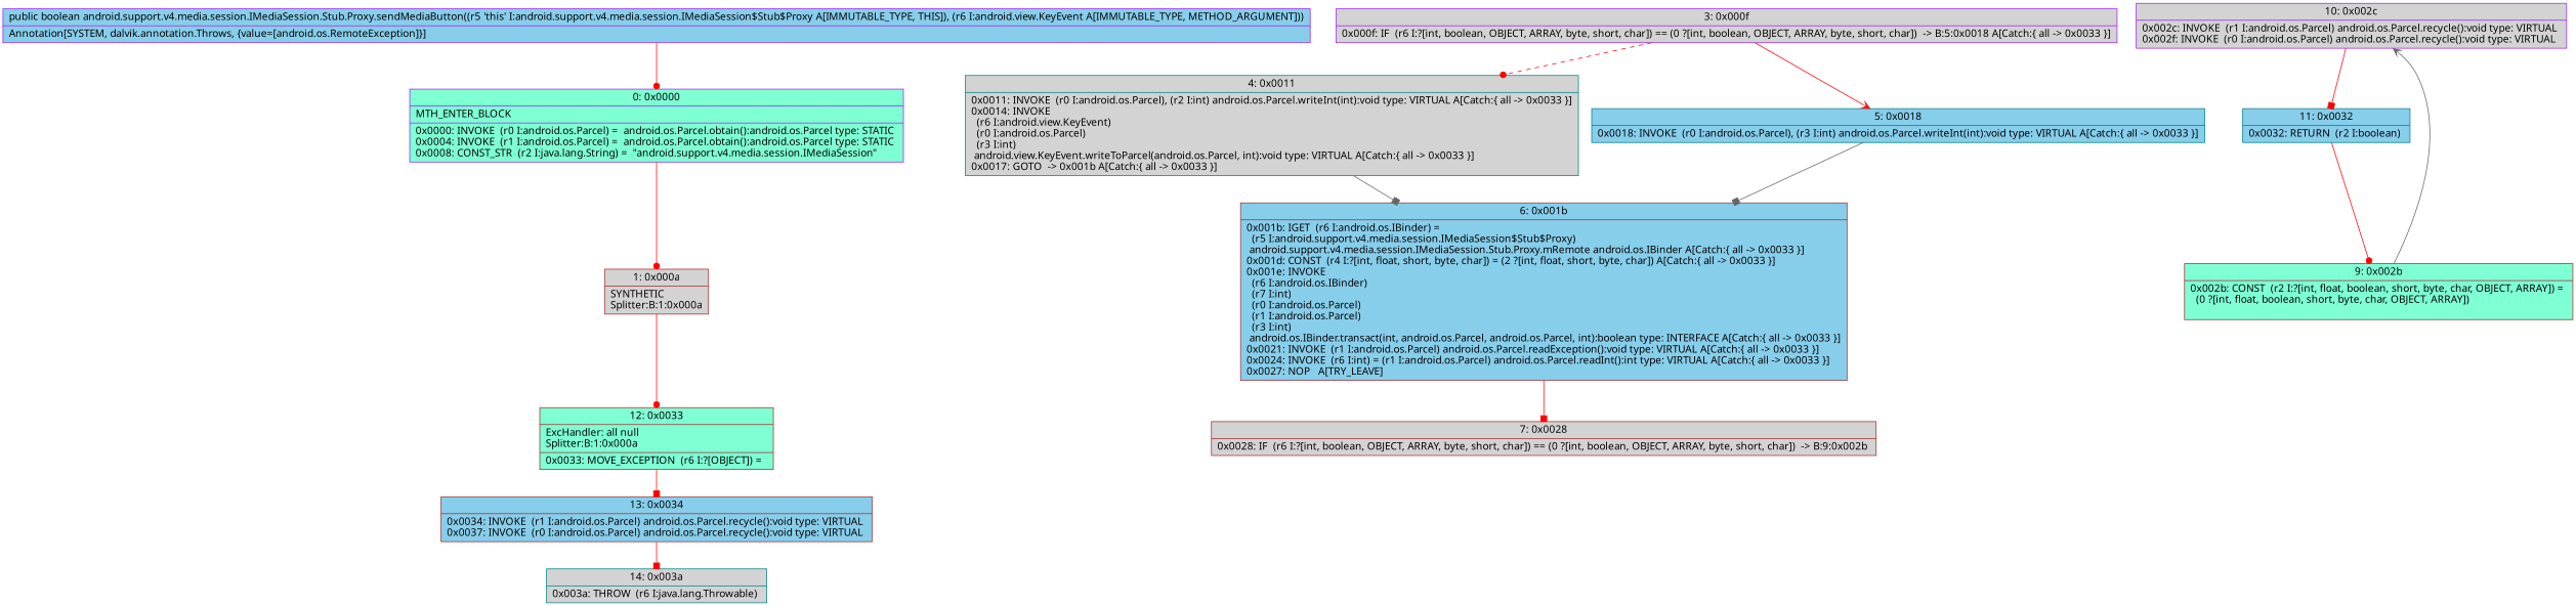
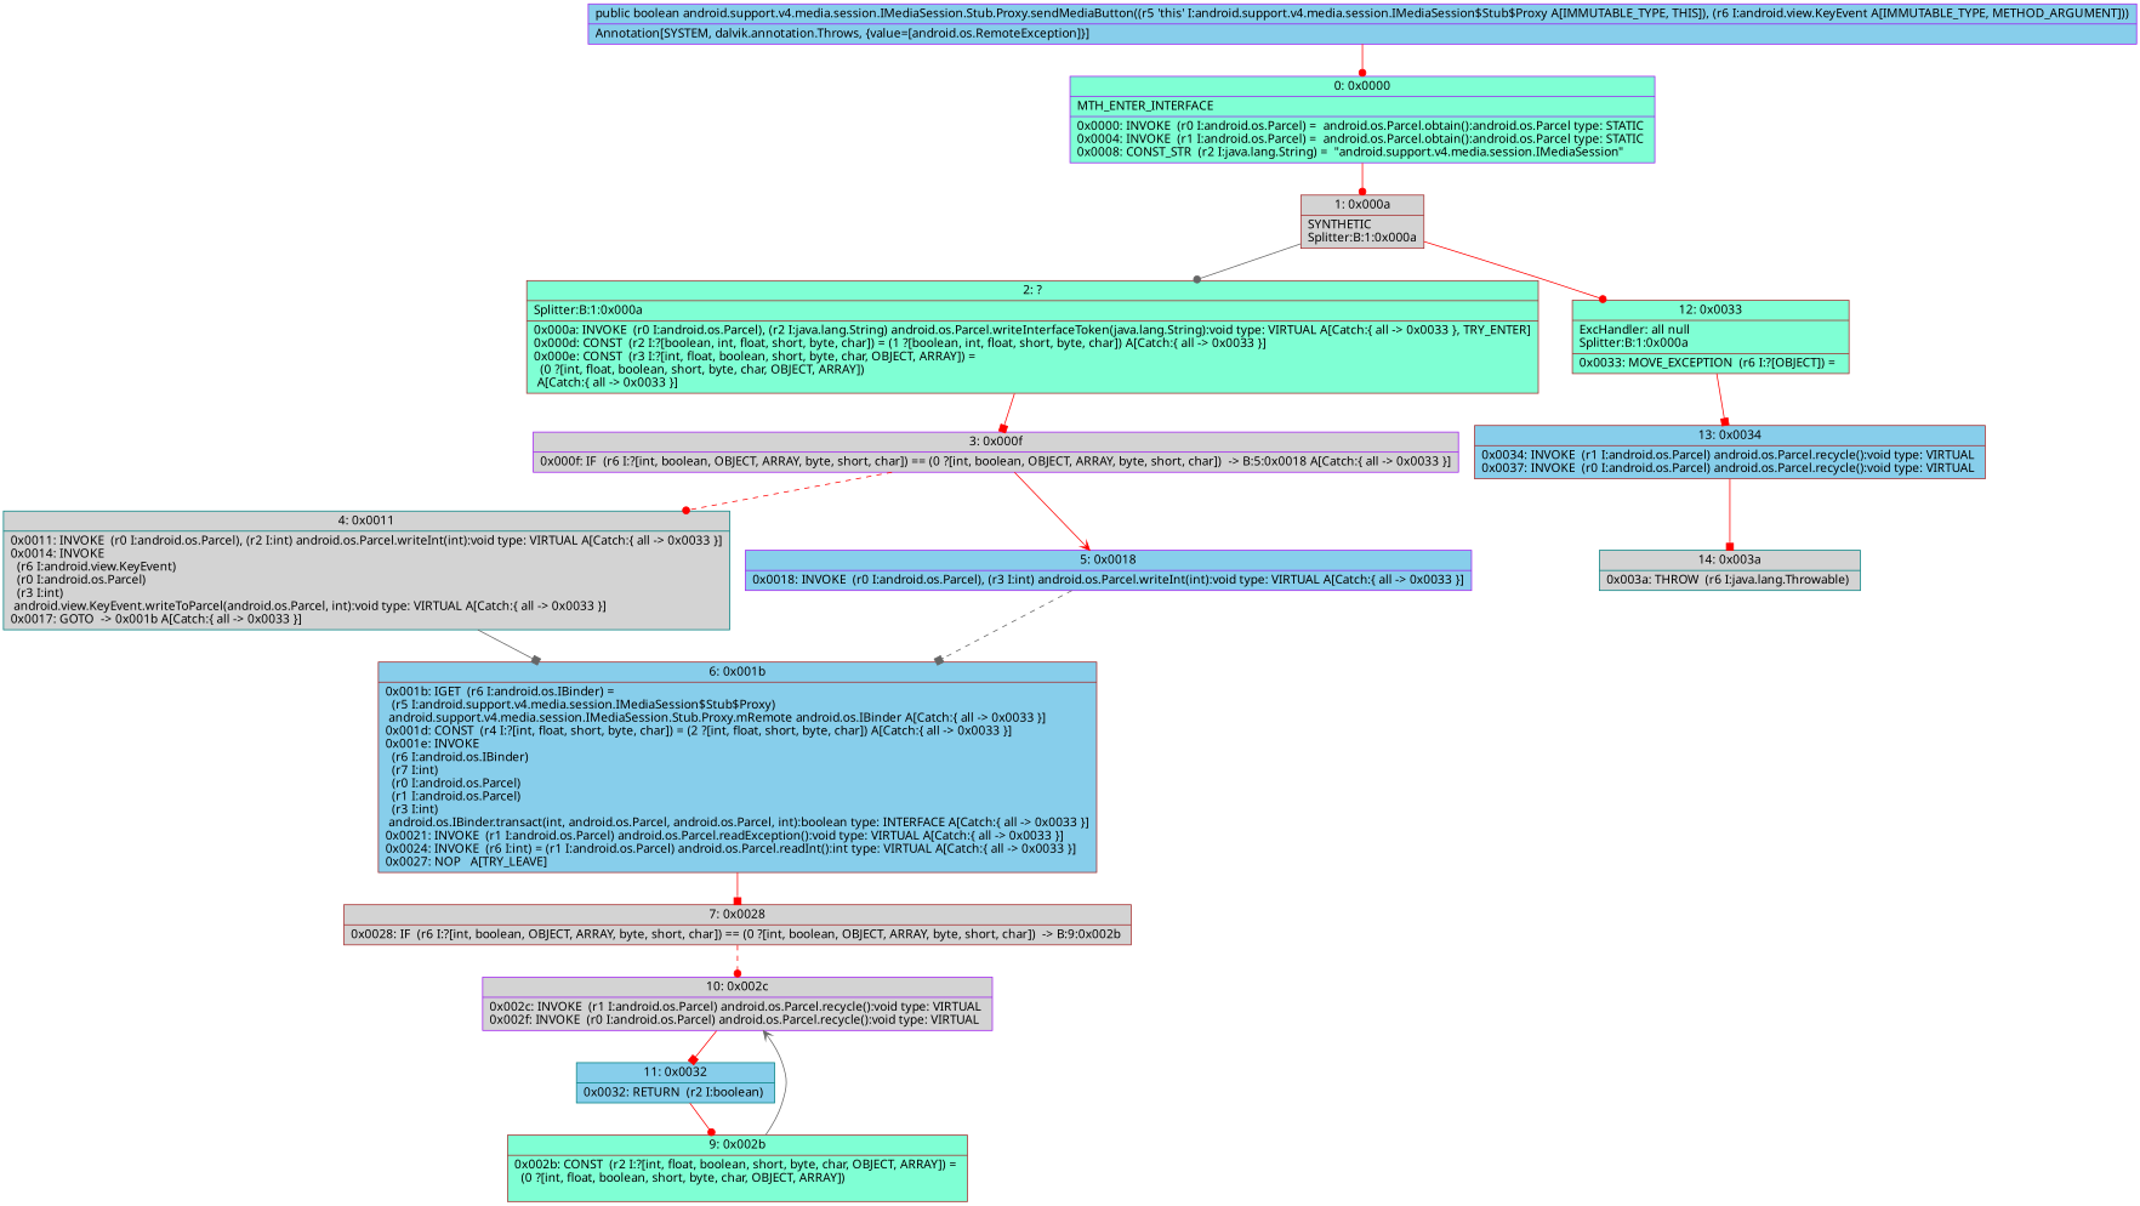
  digraph {
    fontname="Noto Sans"
    node [color=brown fillcolor=lightgrey fontname="Noto Sans" shape=record style=filled]
    edge [arrowhead=dot color=red fontname="Noto Sans"]
-   n1 [color=purple fillcolor=aquamarine label="{0\:\ 0x0000|MTH_ENTER_BLOCK\l|0x0000: INVOKE  (r0 I:android.os.Parcel) =  android.os.Parcel.obtain():android.os.Parcel type: STATIC \l0x0004: INVOKE  (r1 I:android.os.Parcel) =  android.os.Parcel.obtain():android.os.Parcel type: STATIC \l0x0008: CONST_STR  (r2 I:java.lang.String) =  \"android.support.v4.media.session.IMediaSession\" \l}"]
+   n1 [color=purple fillcolor=aquamarine label="{0\:\ 0x0000|MTH_ENTER_INTERFACE\l|0x0000: INVOKE  (r0 I:android.os.Parcel) =  android.os.Parcel.obtain():android.os.Parcel type: STATIC \l0x0004: INVOKE  (r1 I:android.os.Parcel) =  android.os.Parcel.obtain():android.os.Parcel type: STATIC \l0x0008: CONST_STR  (r2 I:java.lang.String) =  \"android.support.v4.media.session.IMediaSession\" \l}"]
    n2 [label="{1\:\ 0x000a|SYNTHETIC\lSplitter:B:1:0x000a\l}"]
+   n3 [fillcolor=aquamarine label="{2\:\ ?|Splitter:B:1:0x000a\l|0x000a: INVOKE  (r0 I:android.os.Parcel), (r2 I:java.lang.String) android.os.Parcel.writeInterfaceToken(java.lang.String):void type: VIRTUAL A[Catch:\{ all \-\> 0x0033 \}, TRY_ENTER]\l0x000d: CONST  (r2 I:?[boolean, int, float, short, byte, char]) = (1 ?[boolean, int, float, short, byte, char]) A[Catch:\{ all \-\> 0x0033 \}]\l0x000e: CONST  (r3 I:?[int, float, boolean, short, byte, char, OBJECT, ARRAY]) = \l  (0 ?[int, float, boolean, short, byte, char, OBJECT, ARRAY])\l A[Catch:\{ all \-\> 0x0033 \}]\l}"]
    n4 [fillcolor=aquamarine label="{12\:\ 0x0033|ExcHandler: all null\lSplitter:B:1:0x000a\l|0x0033: MOVE_EXCEPTION  (r6 I:?[OBJECT]) =  \l}"]
    n5 [color=purple label="{3\:\ 0x000f|0x000f: IF  (r6 I:?[int, boolean, OBJECT, ARRAY, byte, short, char]) == (0 ?[int, boolean, OBJECT, ARRAY, byte, short, char])  \-\> B:5:0x0018 A[Catch:\{ all \-\> 0x0033 \}]\l}"]
    n6 [fillcolor=skyblue label="{13\:\ 0x0034|0x0034: INVOKE  (r1 I:android.os.Parcel) android.os.Parcel.recycle():void type: VIRTUAL \l0x0037: INVOKE  (r0 I:android.os.Parcel) android.os.Parcel.recycle():void type: VIRTUAL \l}"]
    n7 [color=teal label="{4\:\ 0x0011|0x0011: INVOKE  (r0 I:android.os.Parcel), (r2 I:int) android.os.Parcel.writeInt(int):void type: VIRTUAL A[Catch:\{ all \-\> 0x0033 \}]\l0x0014: INVOKE  \l  (r6 I:android.view.KeyEvent)\l  (r0 I:android.os.Parcel)\l  (r3 I:int)\l android.view.KeyEvent.writeToParcel(android.os.Parcel, int):void type: VIRTUAL A[Catch:\{ all \-\> 0x0033 \}]\l0x0017: GOTO  \-\> 0x001b A[Catch:\{ all \-\> 0x0033 \}]\l}"]
-   n8 [color=teal fillcolor=skyblue label="{5\:\ 0x0018|0x0018: INVOKE  (r0 I:android.os.Parcel), (r3 I:int) android.os.Parcel.writeInt(int):void type: VIRTUAL A[Catch:\{ all \-\> 0x0033 \}]\l}"]
+   n8 [color=purple fillcolor=skyblue label="{5\:\ 0x0018|0x0018: INVOKE  (r0 I:android.os.Parcel), (r3 I:int) android.os.Parcel.writeInt(int):void type: VIRTUAL A[Catch:\{ all \-\> 0x0033 \}]\l}"]
    n9 [fillcolor=skyblue label="{6\:\ 0x001b|0x001b: IGET  (r6 I:android.os.IBinder) = \l  (r5 I:android.support.v4.media.session.IMediaSession$Stub$Proxy)\l android.support.v4.media.session.IMediaSession.Stub.Proxy.mRemote android.os.IBinder A[Catch:\{ all \-\> 0x0033 \}]\l0x001d: CONST  (r4 I:?[int, float, short, byte, char]) = (2 ?[int, float, short, byte, char]) A[Catch:\{ all \-\> 0x0033 \}]\l0x001e: INVOKE  \l  (r6 I:android.os.IBinder)\l  (r7 I:int)\l  (r0 I:android.os.Parcel)\l  (r1 I:android.os.Parcel)\l  (r3 I:int)\l android.os.IBinder.transact(int, android.os.Parcel, android.os.Parcel, int):boolean type: INTERFACE A[Catch:\{ all \-\> 0x0033 \}]\l0x0021: INVOKE  (r1 I:android.os.Parcel) android.os.Parcel.readException():void type: VIRTUAL A[Catch:\{ all \-\> 0x0033 \}]\l0x0024: INVOKE  (r6 I:int) = (r1 I:android.os.Parcel) android.os.Parcel.readInt():int type: VIRTUAL A[Catch:\{ all \-\> 0x0033 \}]\l0x0027: NOP   A[TRY_LEAVE]\l}"]
    n10 [label="{7\:\ 0x0028|0x0028: IF  (r6 I:?[int, boolean, OBJECT, ARRAY, byte, short, char]) == (0 ?[int, boolean, OBJECT, ARRAY, byte, short, char])  \-\> B:9:0x002b \l}"]
    n11 [color=purple label="{10\:\ 0x002c|0x002c: INVOKE  (r1 I:android.os.Parcel) android.os.Parcel.recycle():void type: VIRTUAL \l0x002f: INVOKE  (r0 I:android.os.Parcel) android.os.Parcel.recycle():void type: VIRTUAL \l}"]
    n12 [fillcolor=aquamarine label="{9\:\ 0x002b|0x002b: CONST  (r2 I:?[int, float, boolean, short, byte, char, OBJECT, ARRAY]) = \l  (0 ?[int, float, boolean, short, byte, char, OBJECT, ARRAY])\l \l}"]
    n13 [color=teal fillcolor=skyblue label="{11\:\ 0x0032|0x0032: RETURN  (r2 I:boolean) \l}"]
    n14 [color=teal label="{14\:\ 0x003a|0x003a: THROW  (r6 I:java.lang.Throwable) \l}"]
    n15 [color=purple fillcolor=skyblue label="{public boolean android.support.v4.media.session.IMediaSession.Stub.Proxy.sendMediaButton((r5 'this' I:android.support.v4.media.session.IMediaSession$Stub$Proxy A[IMMUTABLE_TYPE, THIS]), (r6 I:android.view.KeyEvent A[IMMUTABLE_TYPE, METHOD_ARGUMENT]))  | Annotation[SYSTEM, dalvik.annotation.Throws, \{value=[android.os.RemoteException]\}]\l}"]
    n1 -> n2
+   n2 -> n3 [color=gray40]
    n2 -> n4
+   n3 -> n5 [arrowhead=box]
    n4 -> n6 [arrowhead=box]
    n5 -> n7 [style=dashed]
    n5 -> n8 [arrowhead=vee]
    n6 -> n14 [arrowhead=box]
    n7 -> n9 [arrowhead=box color=gray40]
-   n8 -> n9 [arrowhead=box color=gray40]
+   n8 -> n9 [arrowhead=box color=gray40 style=dashed]
    n9 -> n10 [arrowhead=box]
+   n10 -> n11 [style=dashed]
    n11 -> n13 [arrowhead=box]
    n12 -> n11 [arrowhead=vee color=gray40]
    n13 -> n12
    n15 -> n1
  }
